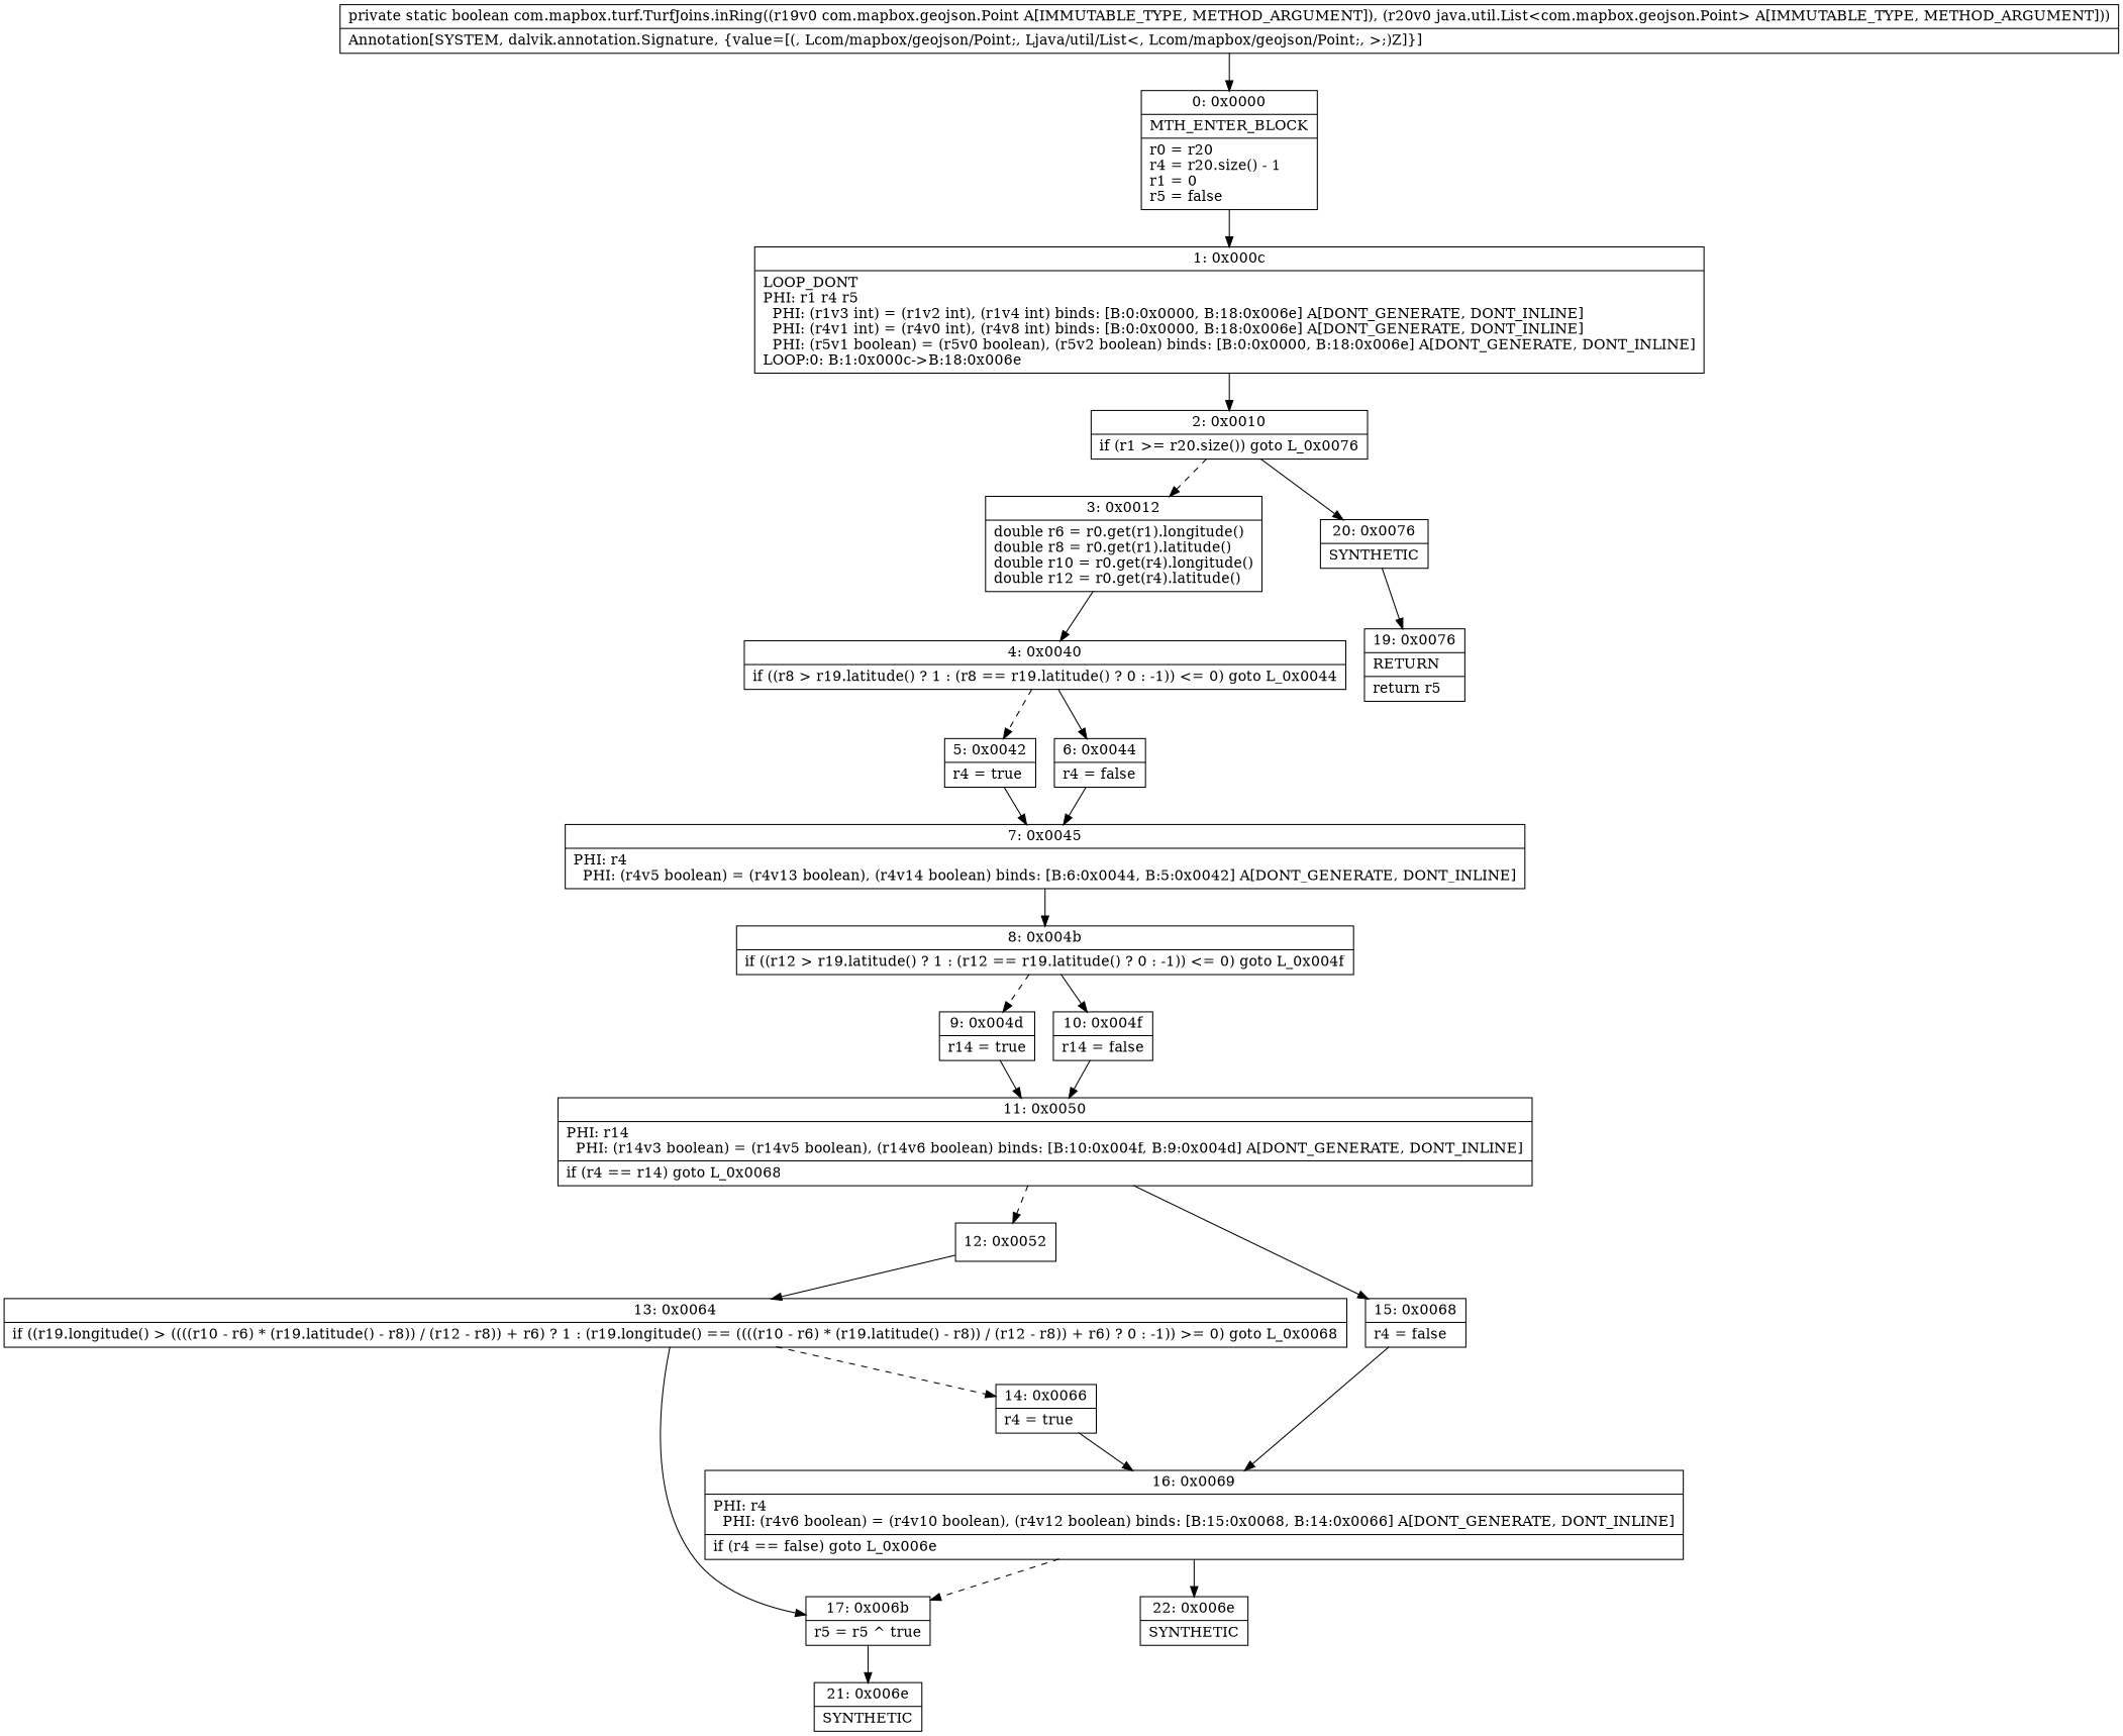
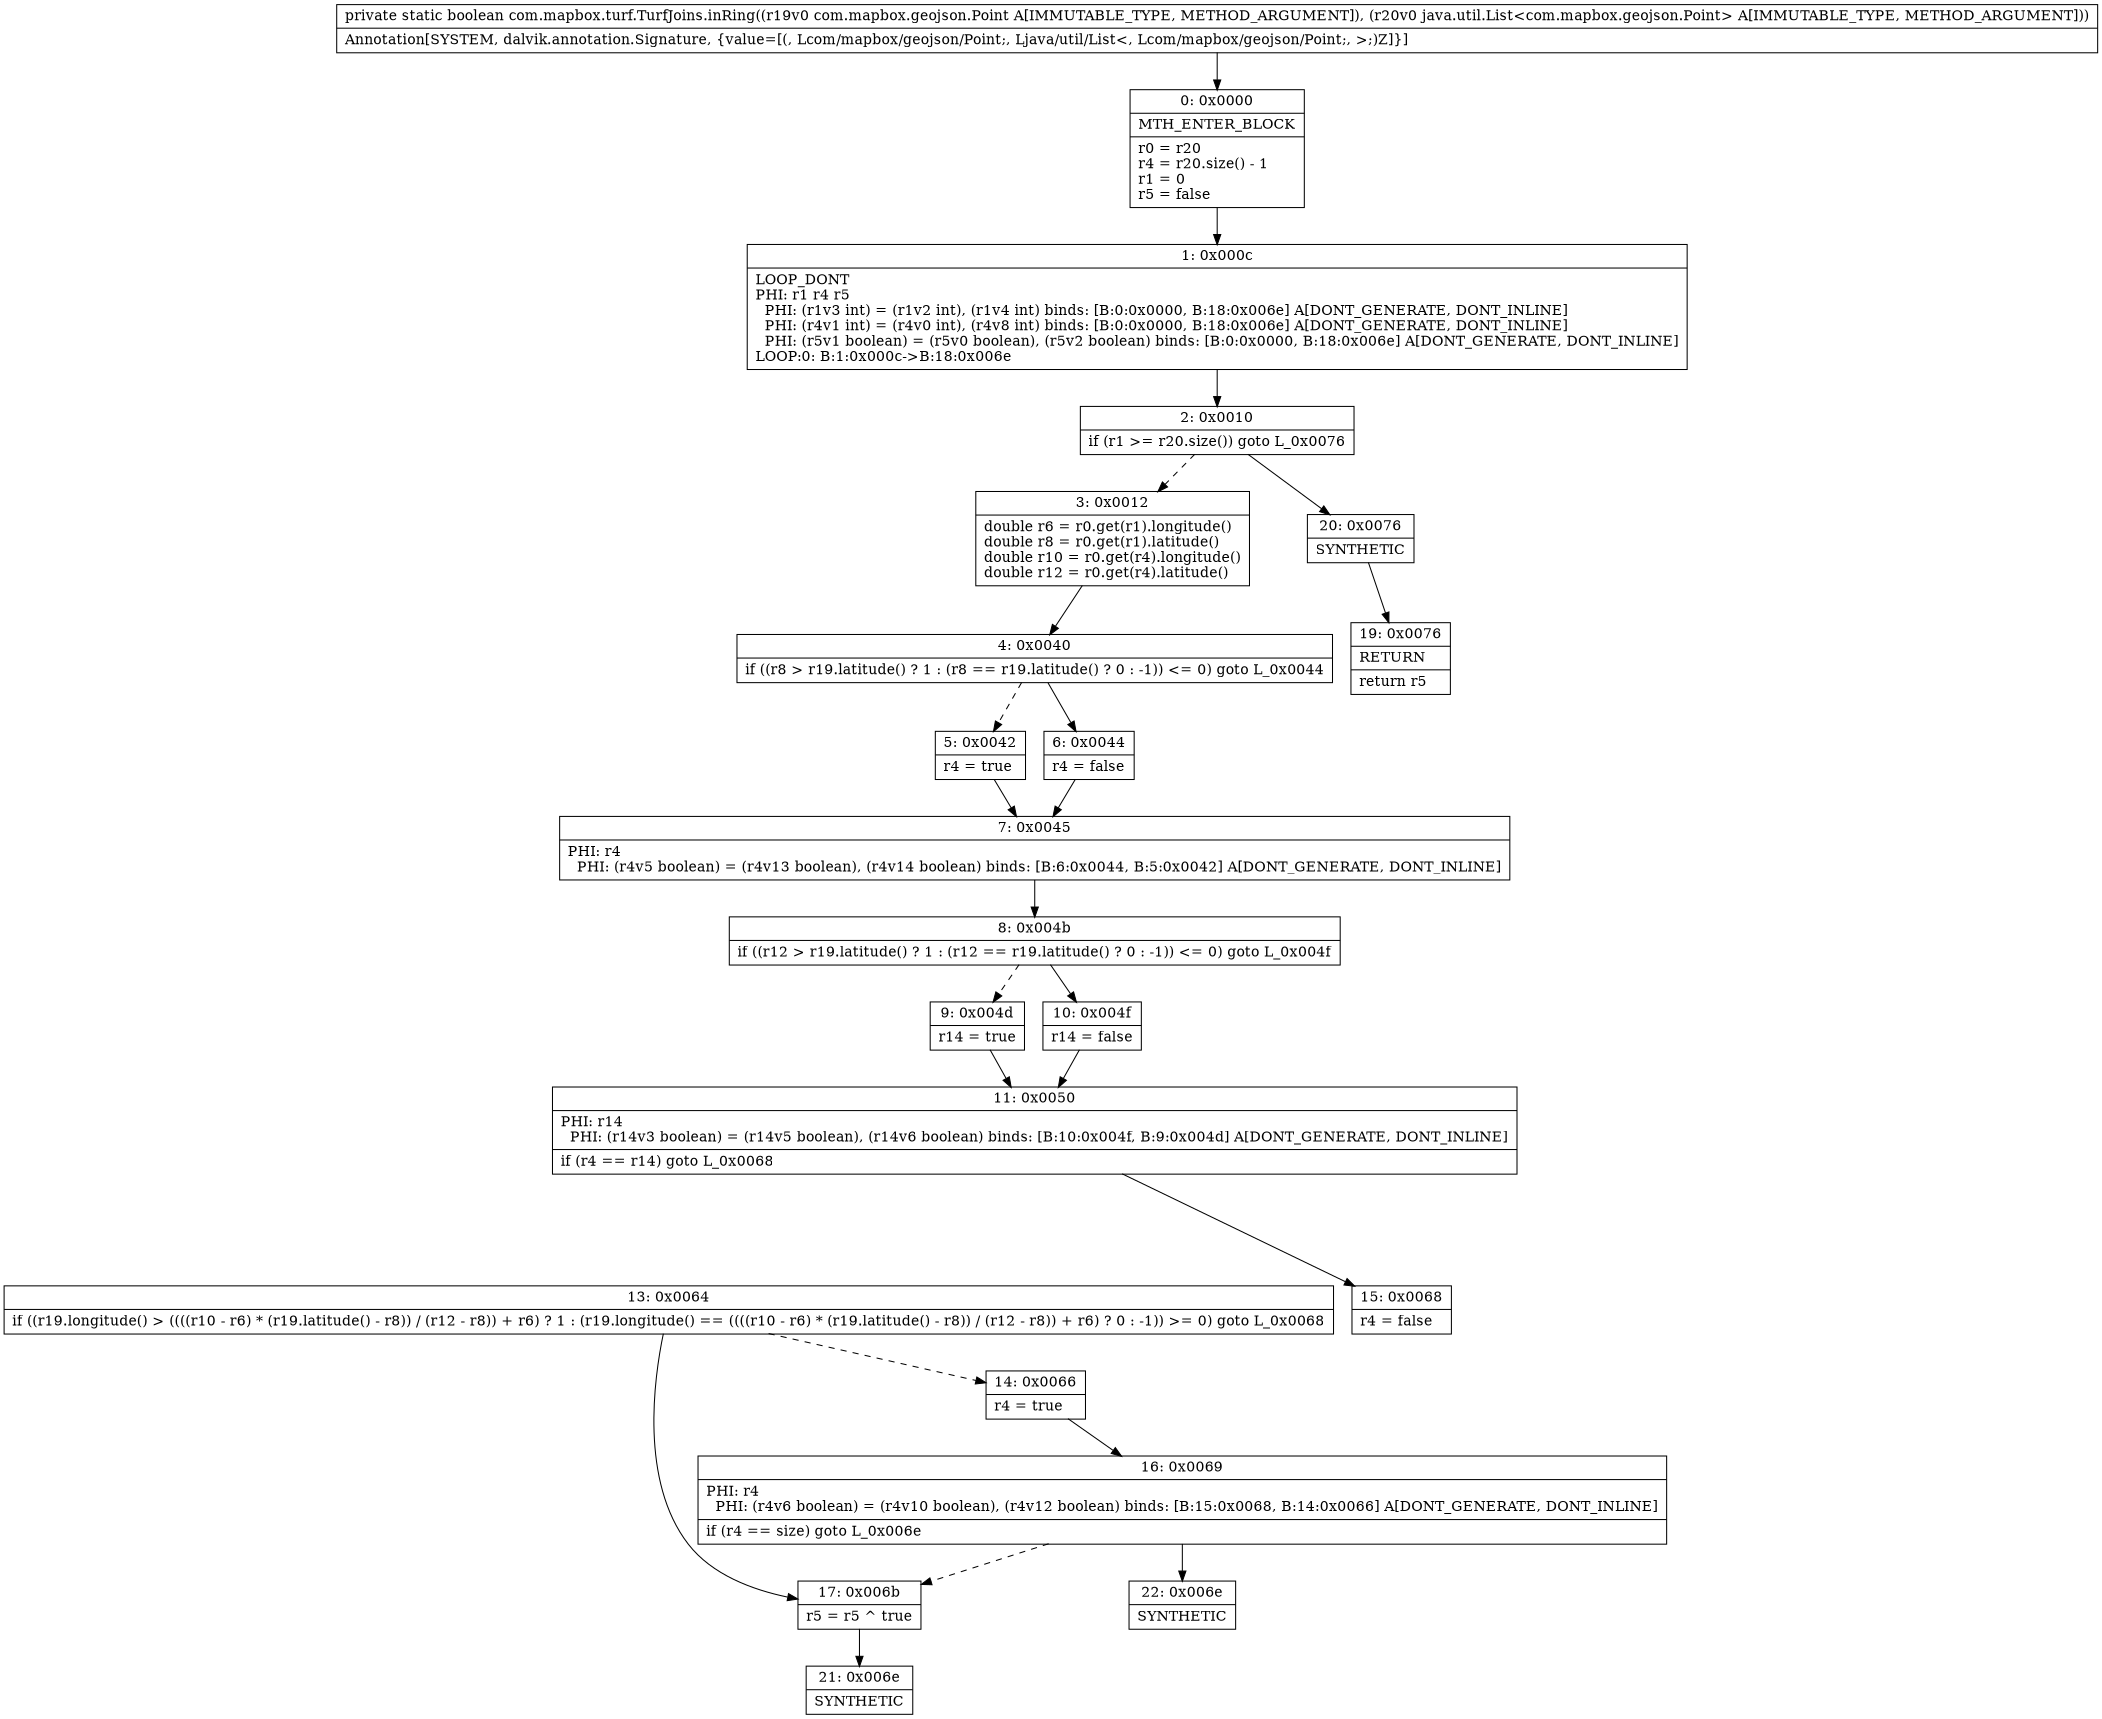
  digraph {
    node [shape=record]
    n1 [label="{0\:\ 0x0000|MTH_ENTER_BLOCK\l|r0 = r20\lr4 = r20.size() \- 1\lr1 = 0\lr5 = false\l}"]
    n2 [label="{1\:\ 0x000c|LOOP_DONT\lPHI: r1 r4 r5 \l  PHI: (r1v3 int) = (r1v2 int), (r1v4 int) binds: [B:0:0x0000, B:18:0x006e] A[DONT_GENERATE, DONT_INLINE]\l  PHI: (r4v1 int) = (r4v0 int), (r4v8 int) binds: [B:0:0x0000, B:18:0x006e] A[DONT_GENERATE, DONT_INLINE]\l  PHI: (r5v1 boolean) = (r5v0 boolean), (r5v2 boolean) binds: [B:0:0x0000, B:18:0x006e] A[DONT_GENERATE, DONT_INLINE]\lLOOP:0: B:1:0x000c\-\>B:18:0x006e\l}"]
    n3 [label="{2\:\ 0x0010|if (r1 \>= r20.size()) goto L_0x0076\l}"]
    n4 [label="{3\:\ 0x0012|double r6 = r0.get(r1).longitude()\ldouble r8 = r0.get(r1).latitude()\ldouble r10 = r0.get(r4).longitude()\ldouble r12 = r0.get(r4).latitude()\l}"]
    n5 [label="{20\:\ 0x0076|SYNTHETIC\l}"]
    n6 [label="{4\:\ 0x0040|if ((r8 \> r19.latitude() ? 1 : (r8 == r19.latitude() ? 0 : \-1)) \<= 0) goto L_0x0044\l}"]
    n7 [label="{19\:\ 0x0076|RETURN\l|return r5\l}"]
    n8 [label="{5\:\ 0x0042|r4 = true\l}"]
    n9 [label="{6\:\ 0x0044|r4 = false\l}"]
    n10 [label="{7\:\ 0x0045|PHI: r4 \l  PHI: (r4v5 boolean) = (r4v13 boolean), (r4v14 boolean) binds: [B:6:0x0044, B:5:0x0042] A[DONT_GENERATE, DONT_INLINE]\l}"]
    n11 [label="{8\:\ 0x004b|if ((r12 \> r19.latitude() ? 1 : (r12 == r19.latitude() ? 0 : \-1)) \<= 0) goto L_0x004f\l}"]
    n12 [label="{9\:\ 0x004d|r14 = true\l}"]
    n13 [label="{10\:\ 0x004f|r14 = false\l}"]
    n14 [label="{11\:\ 0x0050|PHI: r14 \l  PHI: (r14v3 boolean) = (r14v5 boolean), (r14v6 boolean) binds: [B:10:0x004f, B:9:0x004d] A[DONT_GENERATE, DONT_INLINE]\l|if (r4 == r14) goto L_0x0068\l}"]
-   n15 [label="{12\:\ 0x0052}"]
    n16 [label="{15\:\ 0x0068|r4 = false\l}"]
    n17 [label="{13\:\ 0x0064|if ((r19.longitude() \> ((((r10 \- r6) * (r19.latitude() \- r8)) \/ (r12 \- r8)) + r6) ? 1 : (r19.longitude() == ((((r10 \- r6) * (r19.latitude() \- r8)) \/ (r12 \- r8)) + r6) ? 0 : \-1)) \>= 0) goto L_0x0068\l}"]
-   n18 [label="{16\:\ 0x0069|PHI: r4 \l  PHI: (r4v6 boolean) = (r4v10 boolean), (r4v12 boolean) binds: [B:15:0x0068, B:14:0x0066] A[DONT_GENERATE, DONT_INLINE]\l|if (r4 == false) goto L_0x006e\l}"]
+   n18 [label="{16\:\ 0x0069|PHI: r4 \l  PHI: (r4v6 boolean) = (r4v10 boolean), (r4v12 boolean) binds: [B:15:0x0068, B:14:0x0066] A[DONT_GENERATE, DONT_INLINE]\l|if (r4 == size) goto L_0x006e\l}"]
    n19 [label="{14\:\ 0x0066|r4 = true\l}"]
    n20 [label="{17\:\ 0x006b|r5 = r5 ^ true\l}"]
    n21 [label="{22\:\ 0x006e|SYNTHETIC\l}"]
    n22 [label="{21\:\ 0x006e|SYNTHETIC\l}"]
    n23 [label="{private static boolean com.mapbox.turf.TurfJoins.inRing((r19v0 com.mapbox.geojson.Point A[IMMUTABLE_TYPE, METHOD_ARGUMENT]), (r20v0 java.util.List\<com.mapbox.geojson.Point\> A[IMMUTABLE_TYPE, METHOD_ARGUMENT]))  | Annotation[SYSTEM, dalvik.annotation.Signature, \{value=[(, Lcom\/mapbox\/geojson\/Point;, Ljava\/util\/List\<, Lcom\/mapbox\/geojson\/Point;, \>;)Z]\}]\l}"]
    n1 -> n2
    n2 -> n3
    n3 -> n4 [style=dashed]
    n3 -> n5
    n4 -> n6
    n5 -> n7
    n6 -> n8 [style=dashed]
    n6 -> n9
    n8 -> n10
    n9 -> n10
    n10 -> n11
    n11 -> n12 [style=dashed]
    n11 -> n13
    n12 -> n14
    n13 -> n14
-   n14 -> n15 [style=dashed]
    n14 -> n16
-   n15 -> n17
-   n16 -> n18
    n17 -> n19 [style=dashed]
    n17 -> n20
    n18 -> n20 [style=dashed]
    n18 -> n21
    n19 -> n18
    n20 -> n22
    n23 -> n1
  }
